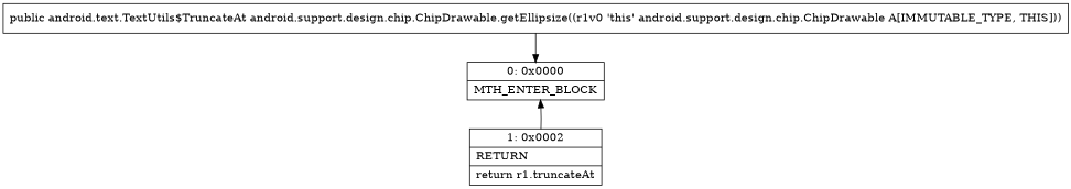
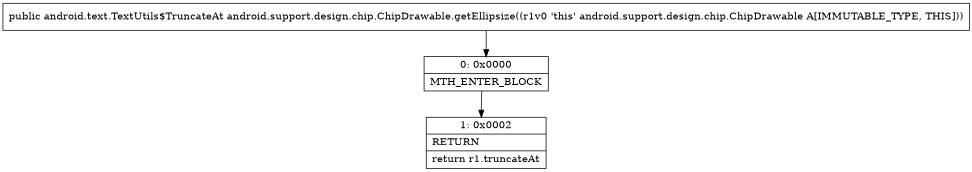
  digraph {
    node [shape=record]
    n1 [label="{0\:\ 0x0000|MTH_ENTER_BLOCK\l}"]
    n2 [label="{1\:\ 0x0002|RETURN\l|return r1.truncateAt\l}"]
    n3 [label="{public android.text.TextUtils$TruncateAt android.support.design.chip.ChipDrawable.getEllipsize((r1v0 'this' android.support.design.chip.ChipDrawable A[IMMUTABLE_TYPE, THIS])) }"]
-   n2 -> n1
+   n1 -> n2
    n3 -> n1
  }
